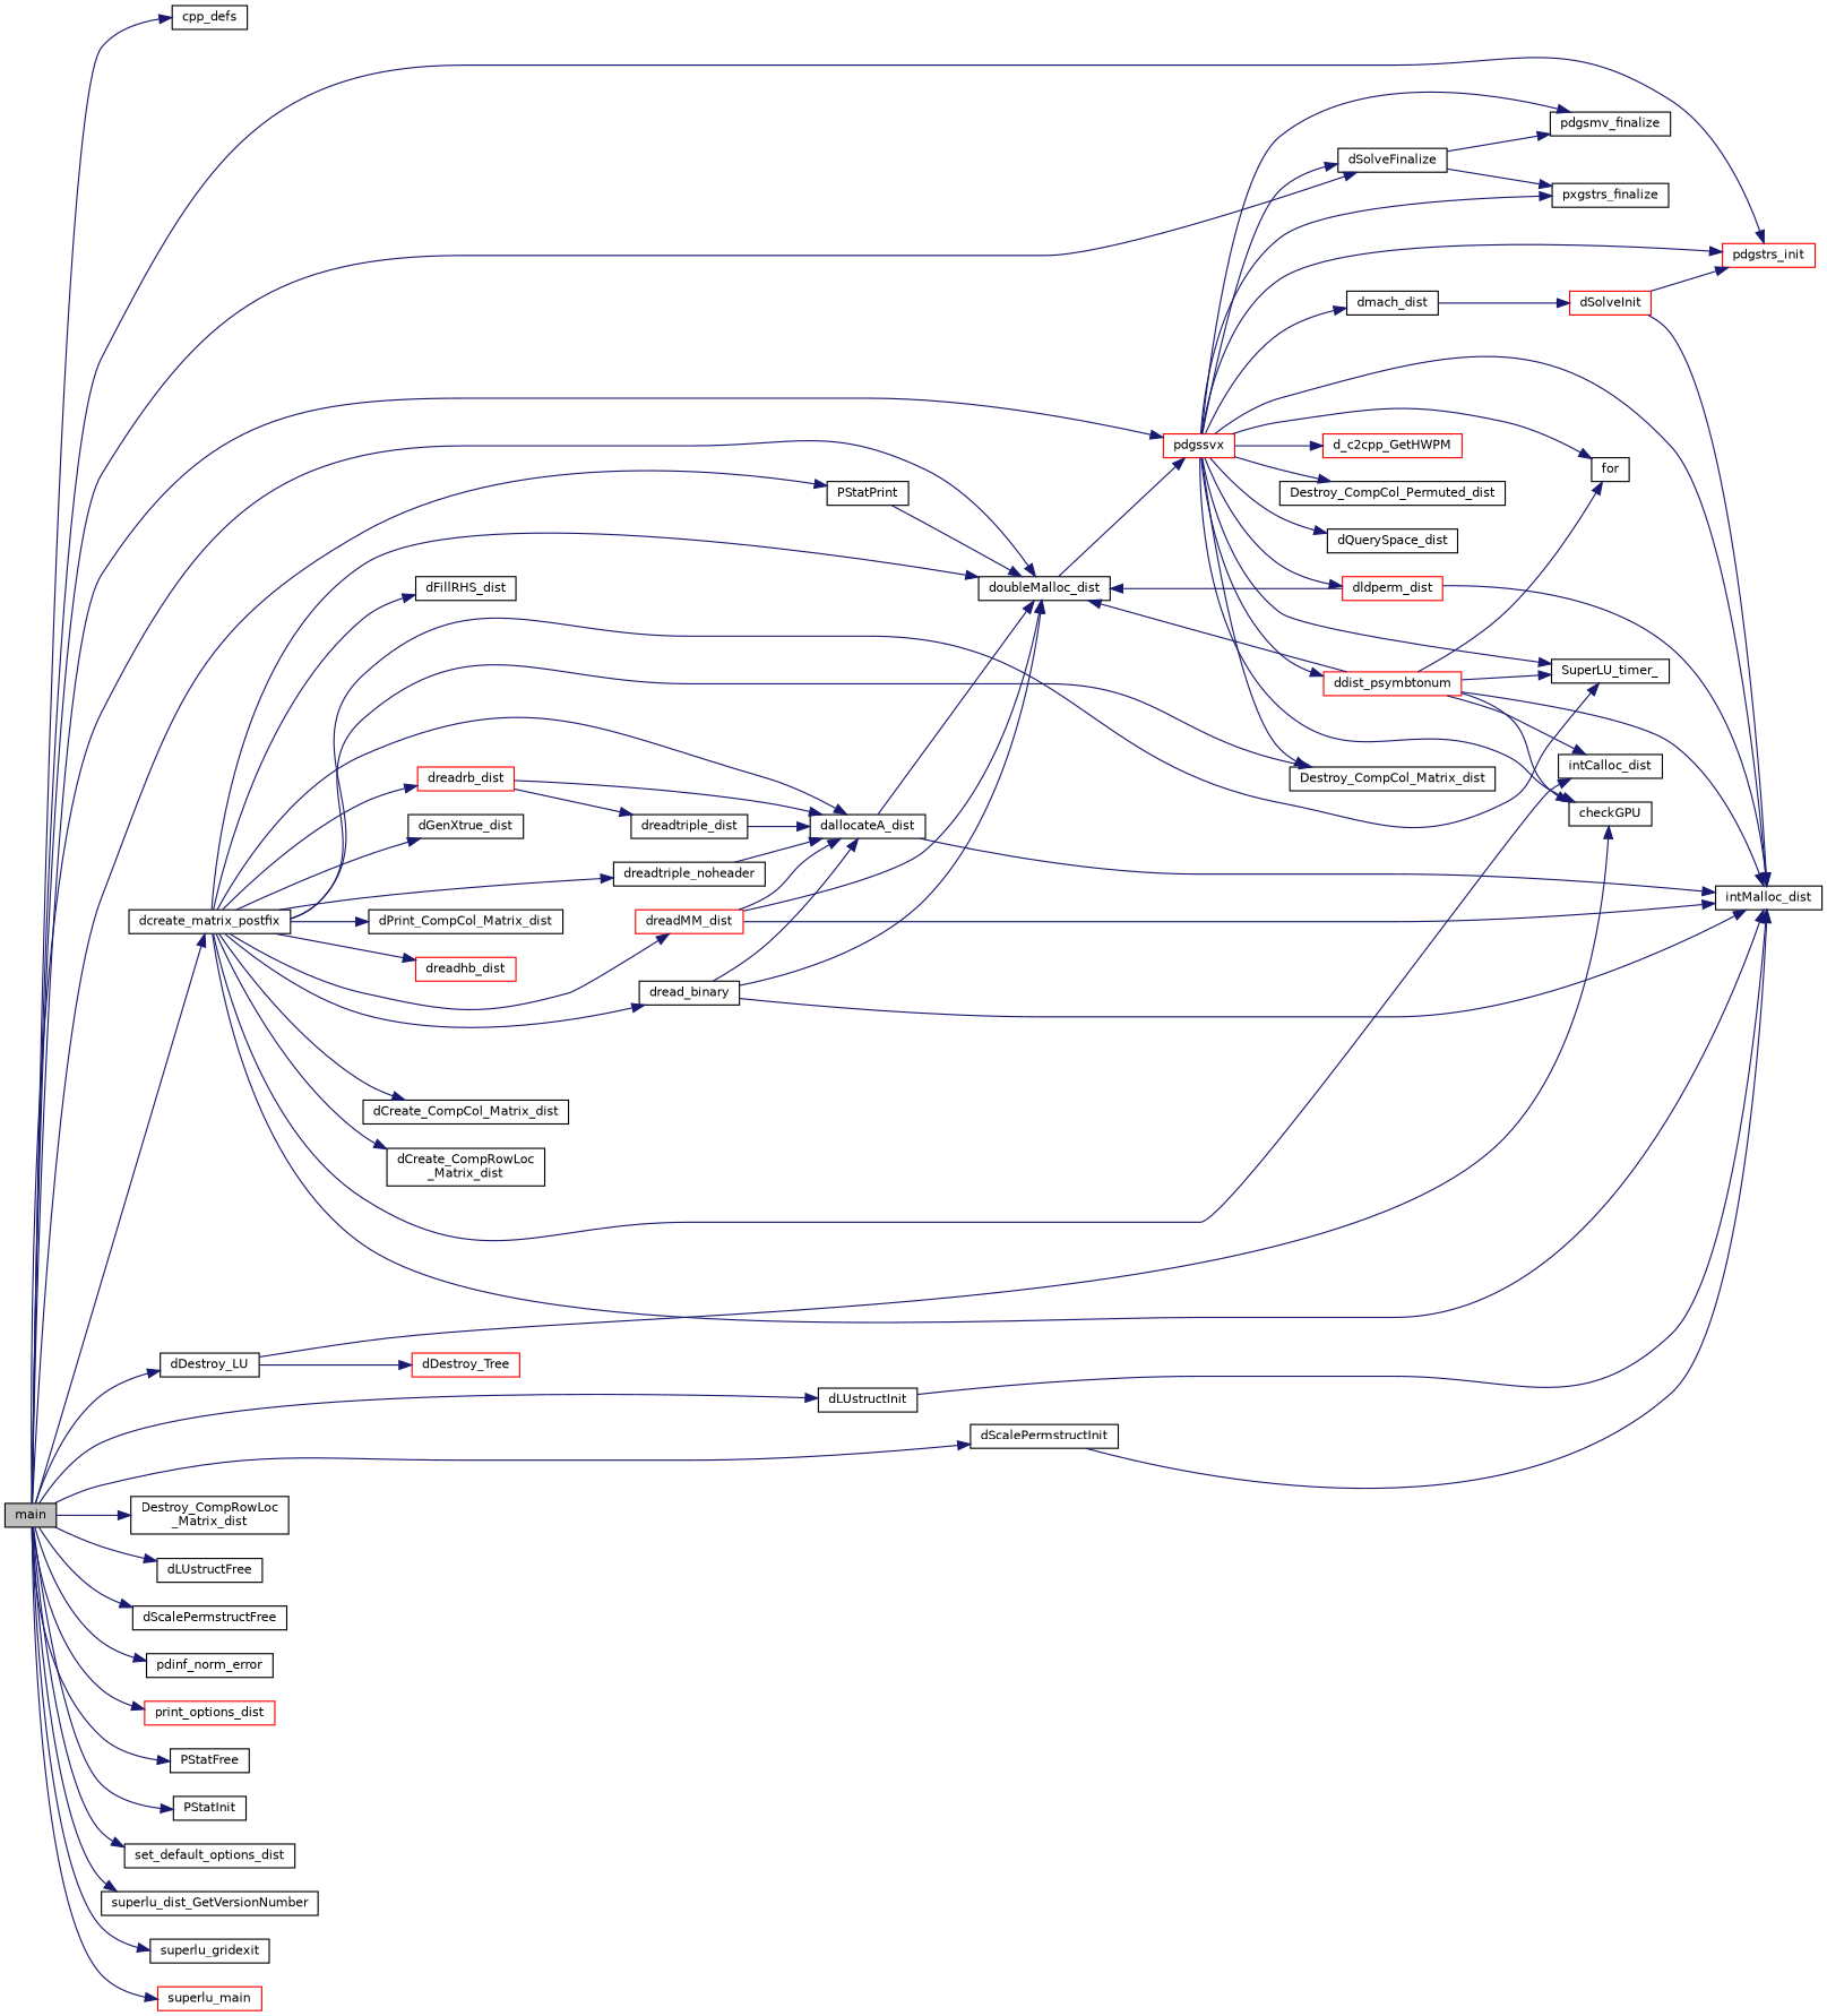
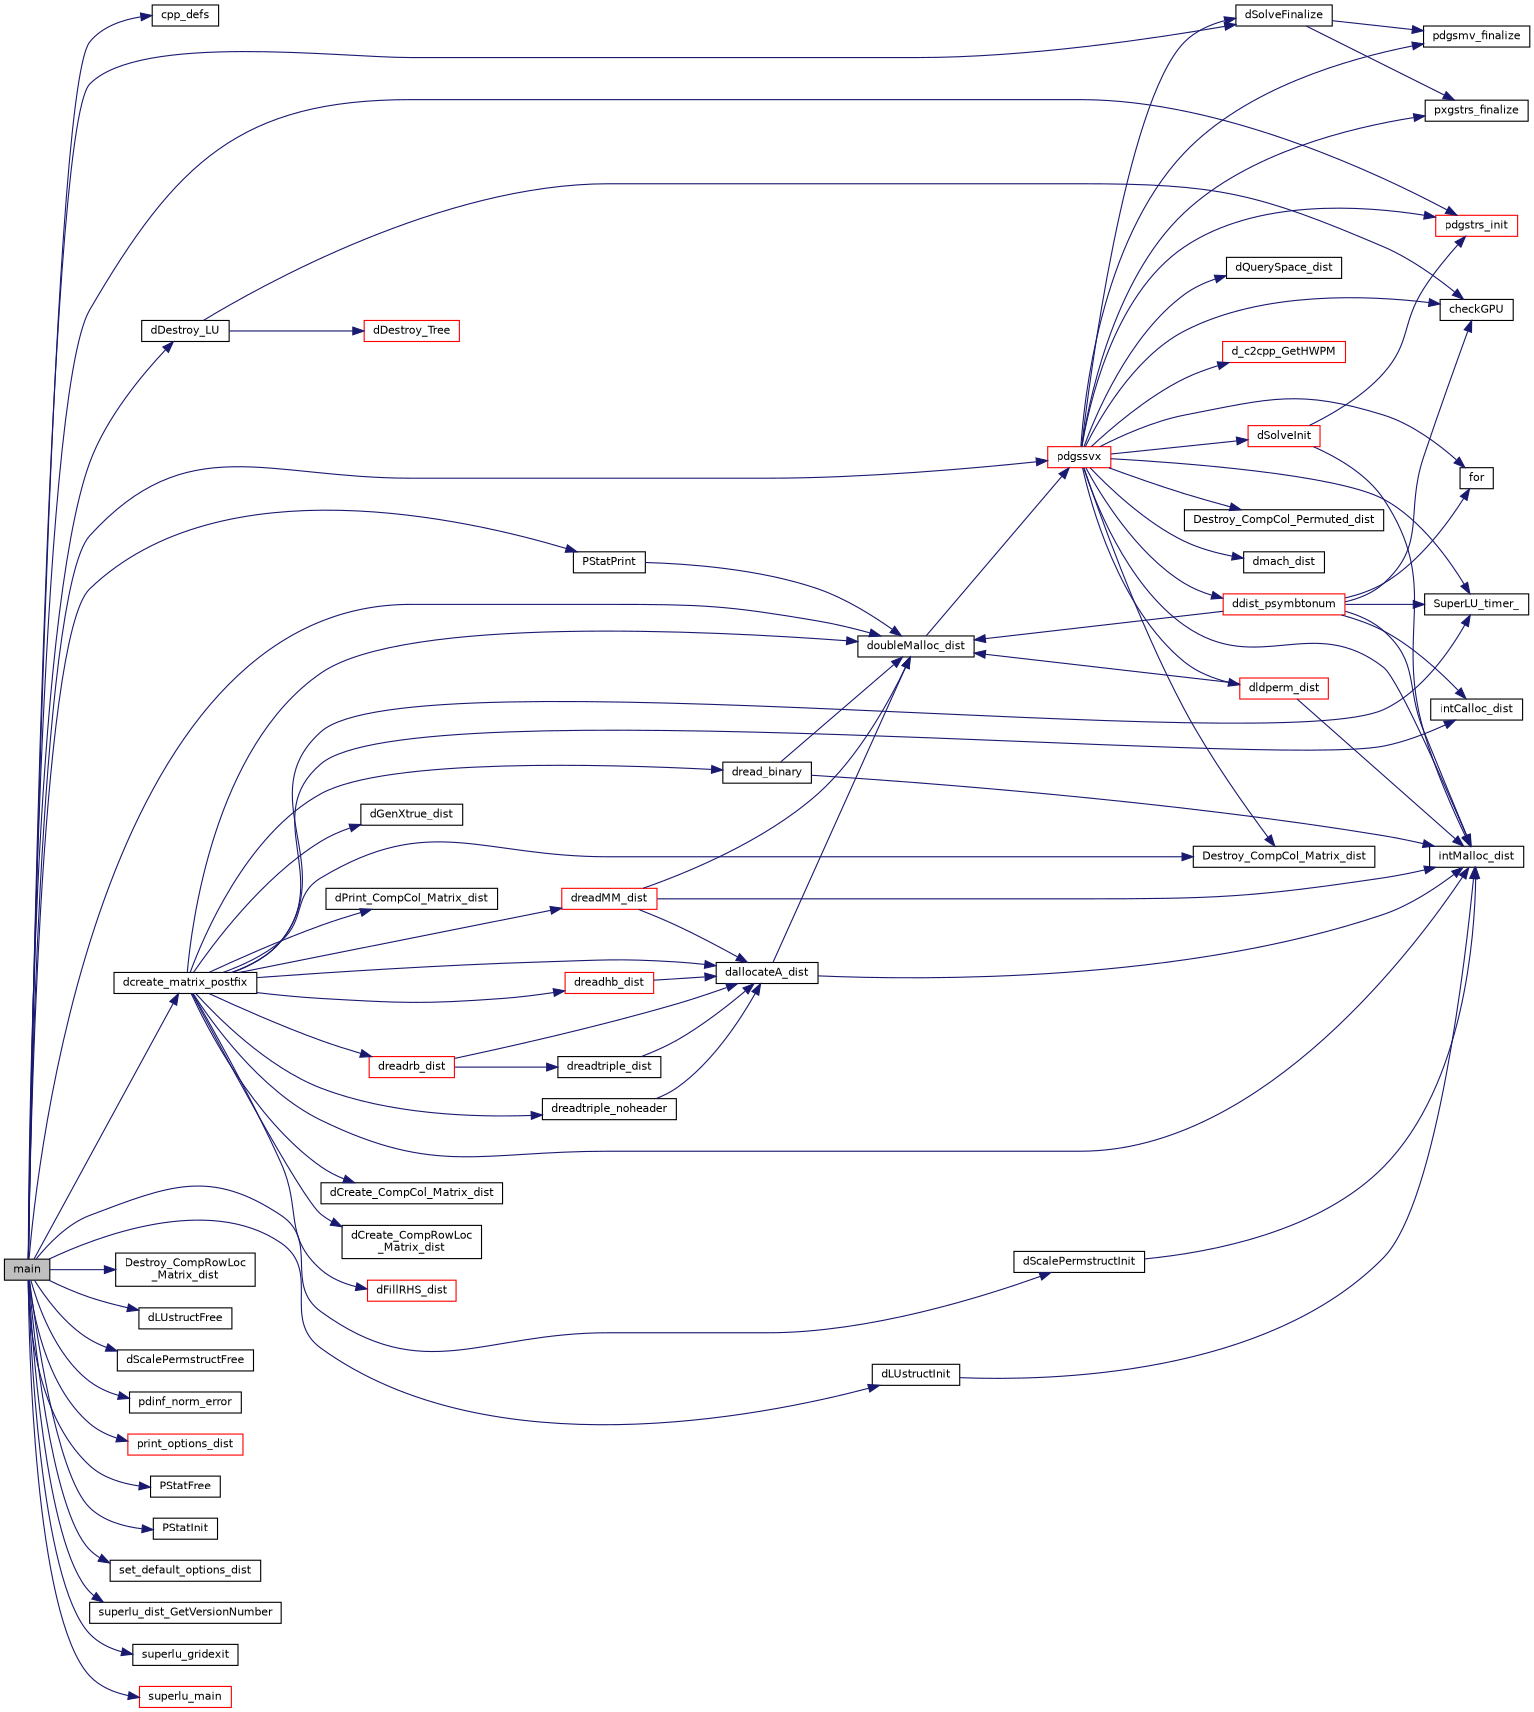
  digraph {
    rankdir=LR
    node [color=black fillcolor=white fontname=Helvetica fontsize=10 shape=record style=filled]
    edge [color=midnightblue fontname=Helvetica fontsize=10 labelfontname=Helvetica labelfontsize=10 style=solid]
    n1 [fillcolor=grey75 fontcolor=black height=0.2 label=main width=0.4]
    n2 [height=0.2 label=cpp_defs width=0.4]
    n3 [height=0.2 label=dcreate_matrix_postfix width=0.4]
    n4 [height=0.2 label=doubleMalloc_dist width=0.4]
    n5 [height=0.2 label=dDestroy_LU width=0.4]
    n6 [height=0.2 label="Destroy_CompRowLoc\l_Matrix_dist" width=0.4]
    n7 [height=0.2 label=dLUstructFree width=0.4]
    n8 [height=0.2 label=dLUstructInit width=0.4]
    n9 [height=0.2 label=dScalePermstructFree width=0.4]
    n10 [height=0.2 label=dScalePermstructInit width=0.4]
    n11 [height=0.2 label=dSolveFinalize width=0.4]
    n12 [color=red height=0.2 label=pdgssvx width=0.4]
    n13 [color=red height=0.2 label=pdgstrs_init width=0.4]
    n14 [height=0.2 label=pdinf_norm_error width=0.4]
    n15 [color=red height=0.2 label=print_options_dist width=0.4]
    n16 [height=0.2 label=PStatFree width=0.4]
    n17 [height=0.2 label=PStatInit width=0.4]
    n18 [height=0.2 label=PStatPrint width=0.4]
    n19 [height=0.2 label=set_default_options_dist width=0.4]
    n20 [height=0.2 label=superlu_dist_GetVersionNumber width=0.4]
    n21 [height=0.2 label=superlu_gridexit width=0.4]
    n22 [color=red height=0.2 label=superlu_main width=0.4]
    n23 [height=0.2 label=dallocateA_dist width=0.4]
    n24 [height=0.2 label=intMalloc_dist width=0.4]
    n25 [height=0.2 label=dCreate_CompCol_Matrix_dist width=0.4]
    n26 [height=0.2 label="dCreate_CompRowLoc\l_Matrix_dist" width=0.4]
    n27 [height=0.2 label=Destroy_CompCol_Matrix_dist width=0.4]
-   n28 [height=0.2 label=dFillRHS_dist width=0.4]
+   n28 [color=red height=0.2 label=dFillRHS_dist width=0.4]
    n29 [height=0.2 label=dGenXtrue_dist width=0.4]
    n30 [height=0.2 label=dPrint_CompCol_Matrix_dist width=0.4]
    n31 [height=0.2 label=dread_binary width=0.4]
    n32 [color=red height=0.2 label=dreadhb_dist width=0.4]
    n33 [color=red height=0.2 label=dreadMM_dist width=0.4]
    n34 [color=red height=0.2 label=dreadrb_dist width=0.4]
    n35 [height=0.2 label=dreadtriple_noheader width=0.4]
    n36 [height=0.2 label=intCalloc_dist width=0.4]
    n37 [height=0.2 label=SuperLU_timer_ width=0.4]
    n38 [height=0.2 label=checkGPU width=0.4]
    n39 [color=red height=0.2 label=dDestroy_Tree width=0.4]
    n40 [height=0.2 label=pdgsmv_finalize width=0.4]
    n41 [height=0.2 label=pxgstrs_finalize width=0.4]
    n42 [color=red height=0.2 label=d_c2cpp_GetHWPM width=0.4]
    n43 [color=red height=0.2 label=ddist_psymbtonum width=0.4]
    n44 [height=0.2 label=for width=0.4]
    n45 [height=0.2 label=Destroy_CompCol_Permuted_dist width=0.4]
    n46 [color=red height=0.2 label=dldperm_dist width=0.4]
    n47 [height=0.2 label=dmach_dist width=0.4]
    n48 [height=0.2 label=dQuerySpace_dist width=0.4]
    n49 [color=red height=0.2 label=dSolveInit width=0.4]
    n50 [height=0.2 label=dreadtriple_dist width=0.4]
    n1 -> n2
    n1 -> n3
    n1 -> n4
    n1 -> n5
    n1 -> n6
    n1 -> n7
    n1 -> n8
    n1 -> n9
    n1 -> n10
    n1 -> n11
    n1 -> n12
    n1 -> n13
    n1 -> n14
    n1 -> n15
    n1 -> n16
    n1 -> n17
    n1 -> n18
    n1 -> n19
    n1 -> n20
    n1 -> n21
    n1 -> n22
    n3 -> n4
    n3 -> n23
    n3 -> n24
    n3 -> n25
    n3 -> n26
    n3 -> n27
    n3 -> n28
    n3 -> n29
    n3 -> n30
    n3 -> n31
    n3 -> n32
    n3 -> n33
    n3 -> n34
    n3 -> n35
    n3 -> n36
    n3 -> n37
    n4 -> n12
    n5 -> n38
    n5 -> n39
    n8 -> n24
    n10 -> n24
    n11 -> n40
    n11 -> n41
    n12 -> n11
    n12 -> n13
    n12 -> n24
    n12 -> n27
    n12 -> n37
    n12 -> n38
    n12 -> n40
    n12 -> n41
    n12 -> n42
    n12 -> n43
    n12 -> n44
    n12 -> n45
    n12 -> n46
    n12 -> n47
    n12 -> n48
-   n47 -> n49
+   n12 -> n49
    n18 -> n4
    n23 -> n4
    n23 -> n24
    n31 -> n4
    n31 -> n24
-   n31 -> n23
+   n32 -> n23
    n33 -> n4
    n33 -> n23
    n33 -> n24
    n34 -> n23
    n34 -> n50
    n35 -> n23
    n43 -> n4
    n43 -> n24
    n43 -> n36
    n43 -> n37
    n43 -> n38
    n43 -> n44
    n46 -> n4
    n46 -> n24
    n49 -> n13
    n49 -> n24
    n50 -> n23
  }
